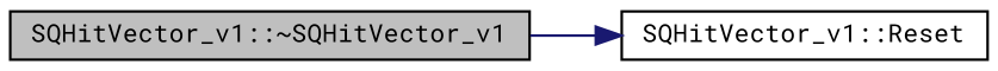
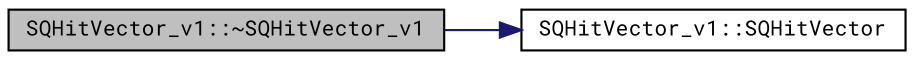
  digraph {
    rankdir=LR
    fontname="Roboto Mono"
    node [color=black fontname="Roboto Mono" fontsize=10 shape=record]
    n1 [fillcolor=grey75 fontcolor=black height=0.2 label="SQHitVector_v1::~SQHitVector_v1" style=filled width=0.4]
-   n2 [height=0.2 label="SQHitVector_v1::Reset" width=0.4]
+   n2 [height=0.2 label="SQHitVector_v1::SQHitVector" width=0.4]
    n1 -> n2 [color=midnightblue fontname="Roboto Mono" fontsize=10 labelfontname=FreeSans labelfontsize=10 style=solid]
  }
